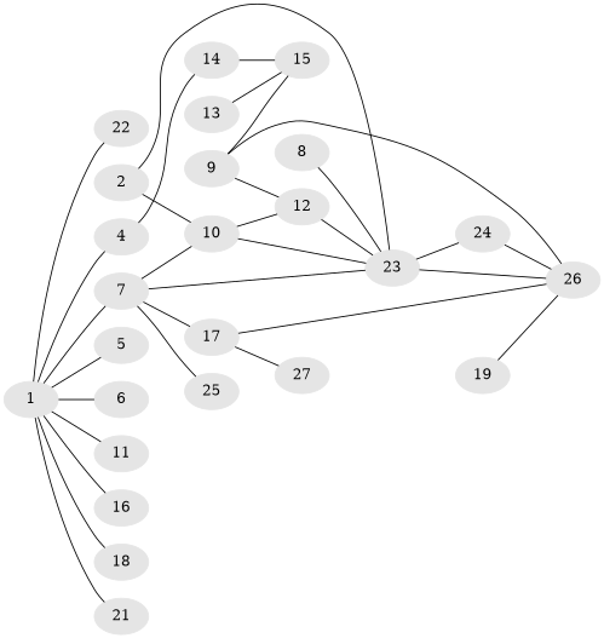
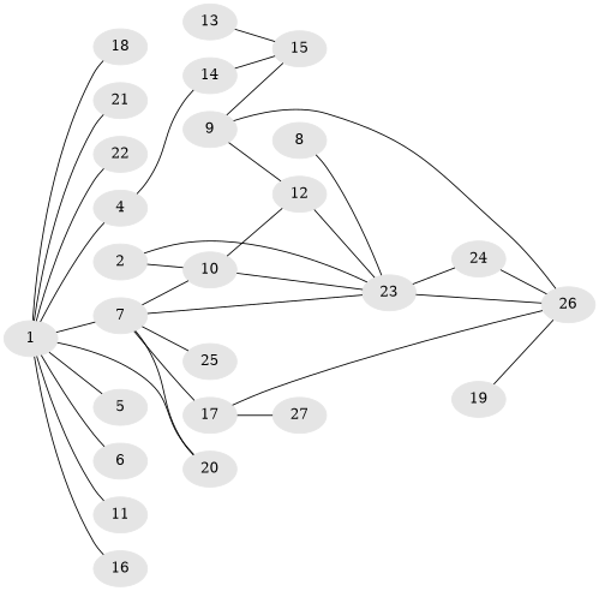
  graph {
    rankdir=LR
    node [color=gray90 style=filled]
    edge [weight=1.0]
    1
    4
    5
    6
    7
    11
    16
    18
+   20
    21
    22
    14
    10
    23
    17
    25
    2
    12
    24
    26
    15
    27
    8
    9
    13
    19
    1 -- 4
    1 -- 5
    1 -- 6
    1 -- 7
    1 -- 11
    1 -- 16
    1 -- 18
+   1 -- 20
    1 -- 21
    1 -- 22
    4 -- 14
+   7 -- 20
    7 -- 10
    7 -- 23 [weight=3.0]
    7 -- 17
    7 -- 25
    14 -- 15
    10 -- 23
    10 -- 12
    23 -- 24
    23 -- 26 [weight=2.0]
    17 -- 26
    17 -- 27
    2 -- 10
    2 -- 23
    12 -- 23
    24 -- 26
    8 -- 23
    9 -- 12
    9 -- 26
    9 -- 15
    13 -- 15
    19 -- 26
  }
